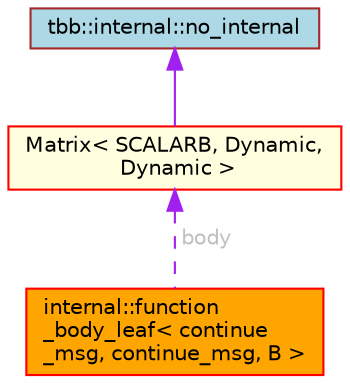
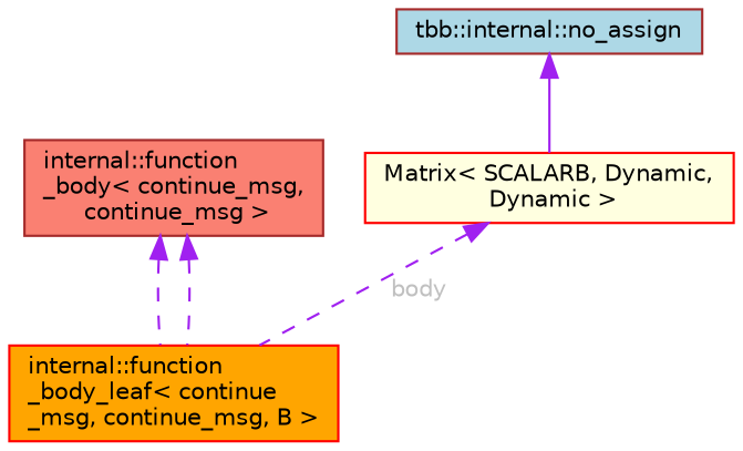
  digraph {
    rankdir=TB
    node [color=red fontname=Helvetica fontsize=10 shape=box style=filled]
    edge [color=purple dir=back fontname=Helvetica fontsize=10 labelfontname=Helvetica labelfontsize=10 style=dashed]
    n1 [fillcolor=orange fontcolor=black height=0.2 label="internal::function\l_body_leaf\< continue\l_msg, continue_msg, B \>" width=0.4]
-   n3 [color=brown fillcolor=lightblue height=0.2 label="tbb::internal::no_internal" width=0.4]
+   n2 [color=brown fillcolor=salmon height=0.2 label="internal::function\l_body\< continue_msg,\l continue_msg \>" width=0.4]
+   n3 [color=brown fillcolor=lightblue height=0.2 label="tbb::internal::no_assign" width=0.4]
    n4 [fillcolor=lightyellow height=0.2 label="Matrix\< SCALARB, Dynamic,\l Dynamic \>" width=0.4]
+   n2 -> n1
+   n2 -> n1
    n3 -> n4 [style=solid]
    n4 -> n1 [fontcolor=grey label=" body"]
  }
